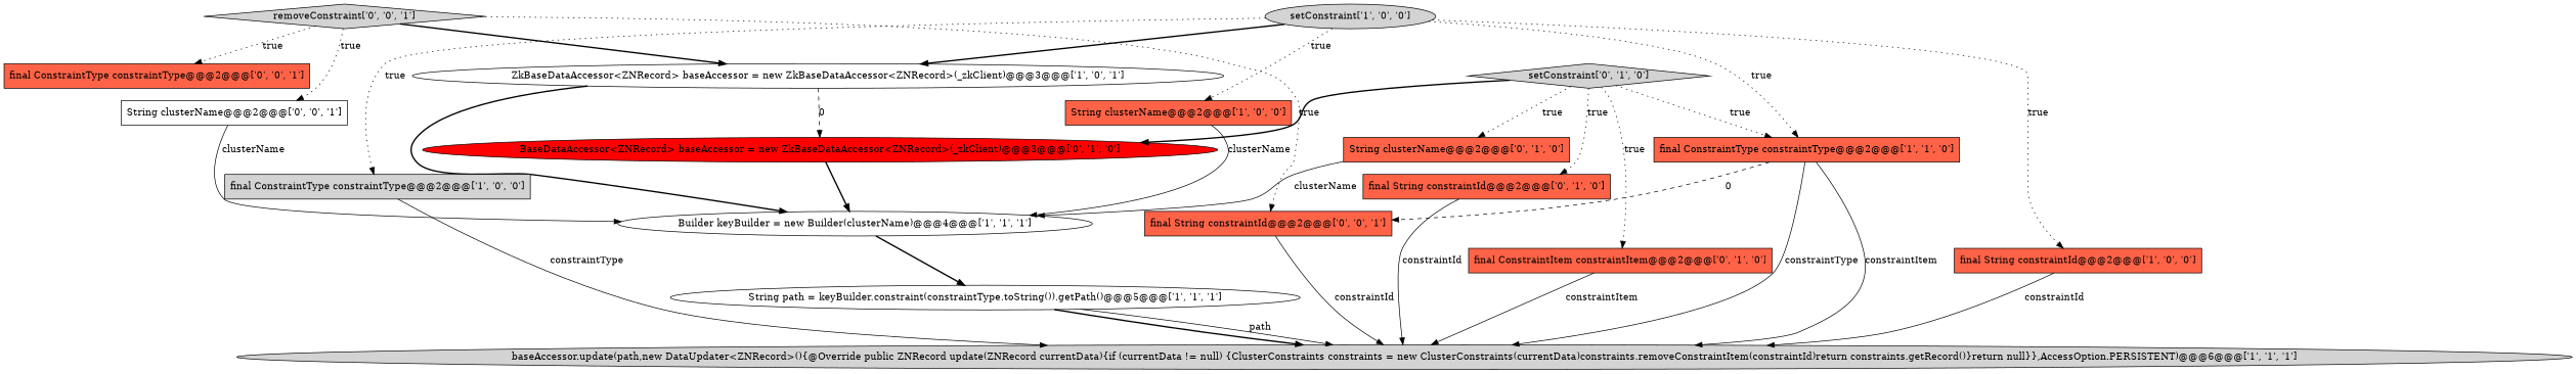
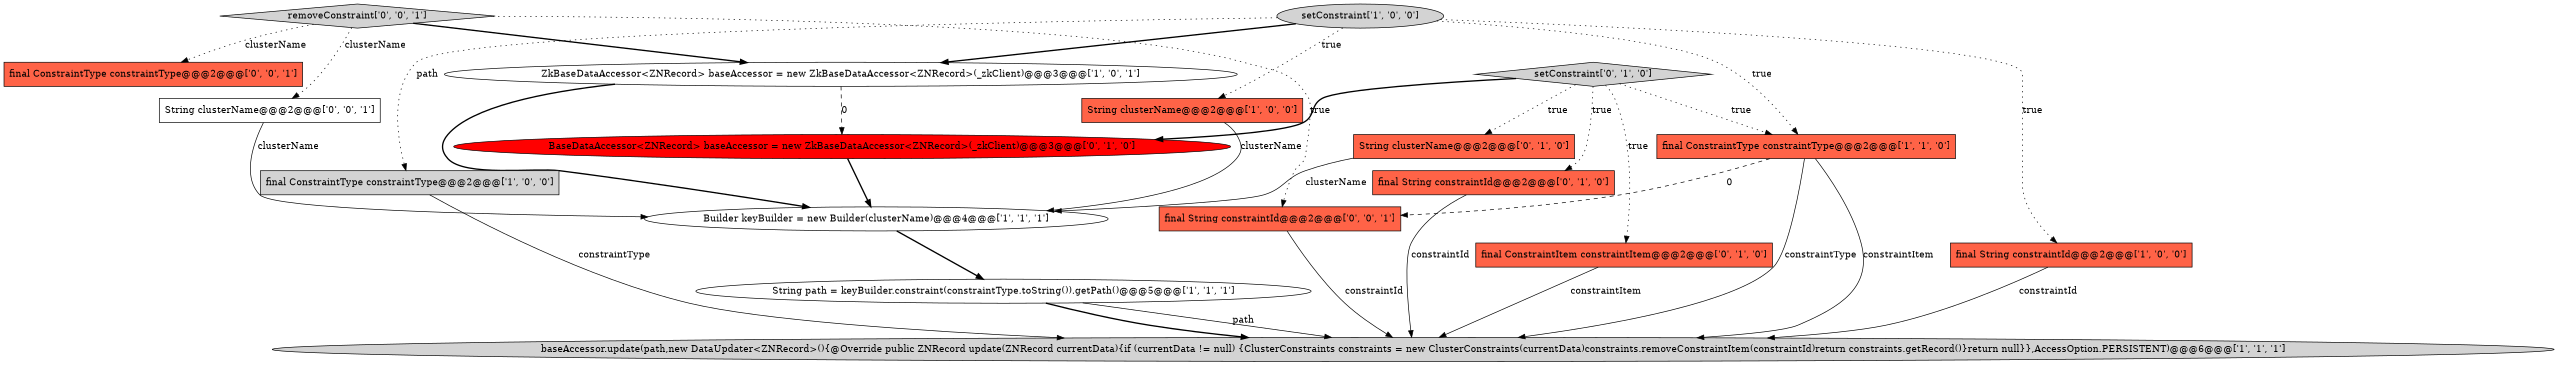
  digraph {
    node [fillcolor=tomato shape=box style=filled]
    edge [style=solid]
    n1 [fillcolor=white label="Builder keyBuilder = new Builder(clusterName)@@@4@@@['1', '1', '1']" shape=ellipse]
    n2 [fillcolor=white label="String path = keyBuilder.constraint(constraintType.toString()).getPath()@@@5@@@['1', '1', '1']" shape=ellipse]
    n3 [fillcolor=lightgray label="baseAccessor.update(path,new DataUpdater<ZNRecord>(){@Override public ZNRecord update(ZNRecord currentData){if (currentData != null) {ClusterConstraints constraints = new ClusterConstraints(currentData)constraints.removeConstraintItem(constraintId)return constraints.getRecord()}return null}},AccessOption.PERSISTENT)@@@6@@@['1', '1', '1']" shape=ellipse]
    n4 [label="final String constraintId@@@2@@@['0', '0', '1']"]
    n5 [fillcolor=red label="BaseDataAccessor<ZNRecord> baseAccessor = new ZkBaseDataAccessor<ZNRecord>(_zkClient)@@@3@@@['0', '1', '0']" shape=ellipse]
    n6 [fillcolor=lightgray label="removeConstraint['0', '0', '1']" shape=diamond]
    n7 [fillcolor=white label="String clusterName@@@2@@@['0', '0', '1']"]
    n8 [fillcolor=white label="ZkBaseDataAccessor<ZNRecord> baseAccessor = new ZkBaseDataAccessor<ZNRecord>(_zkClient)@@@3@@@['1', '0', '1']" shape=ellipse]
    n9 [label="final ConstraintType constraintType@@@2@@@['0', '0', '1']"]
    n10 [fillcolor=lightgray label="setConstraint['1', '0', '0']" shape=ellipse]
    n11 [label="final ConstraintType constraintType@@@2@@@['1', '1', '0']"]
    n12 [label="String clusterName@@@2@@@['1', '0', '0']"]
    n13 [fillcolor=lightgray label="final ConstraintType constraintType@@@2@@@['1', '0', '0']"]
    n14 [label="final String constraintId@@@2@@@['1', '0', '0']"]
    n15 [label="final String constraintId@@@2@@@['0', '1', '0']"]
    n16 [fillcolor=lightgray label="setConstraint['0', '1', '0']" shape=diamond]
    n17 [label="final ConstraintItem constraintItem@@@2@@@['0', '1', '0']"]
    n18 [label="String clusterName@@@2@@@['0', '1', '0']"]
    n1 -> n2 [style=bold]
    n2 -> n3 [style=bold]
    n2 -> n3 [label=path]
    n4 -> n3 [label=constraintId]
    n5 -> n1 [style=bold]
    n6 -> n4 [label=true style=dotted]
-   n6 -> n7 [label=true style=dotted]
+   n6 -> n7 [label=clusterName style=dotted]
    n6 -> n8 [style=bold]
-   n6 -> n9 [label=true style=dotted]
+   n6 -> n9 [label=clusterName style=dotted]
    n7 -> n1 [label=clusterName]
    n8 -> n1 [style=bold]
    n8 -> n5 [label=0 style=dashed]
    n10 -> n8 [style=bold]
    n10 -> n11 [label=true style=dotted]
    n10 -> n12 [label=true style=dotted]
-   n10 -> n13 [label=true style=dotted]
+   n10 -> n13 [label=path style=dotted]
    n10 -> n14 [label=true style=dotted]
    n11 -> n3 [label=constraintItem]
    n11 -> n3 [label=constraintType]
    n11 -> n4 [label=0 style=dashed]
    n12 -> n1 [label=clusterName]
    n13 -> n3 [label=constraintType]
    n14 -> n3 [label=constraintId]
    n15 -> n3 [label=constraintId]
    n16 -> n5 [style=bold]
    n16 -> n11 [label=true style=dotted]
    n16 -> n15 [label=true style=dotted]
    n16 -> n17 [label=true style=dotted]
    n16 -> n18 [label=true style=dotted]
    n17 -> n3 [label=constraintItem]
    n18 -> n1 [label=clusterName]
  }
